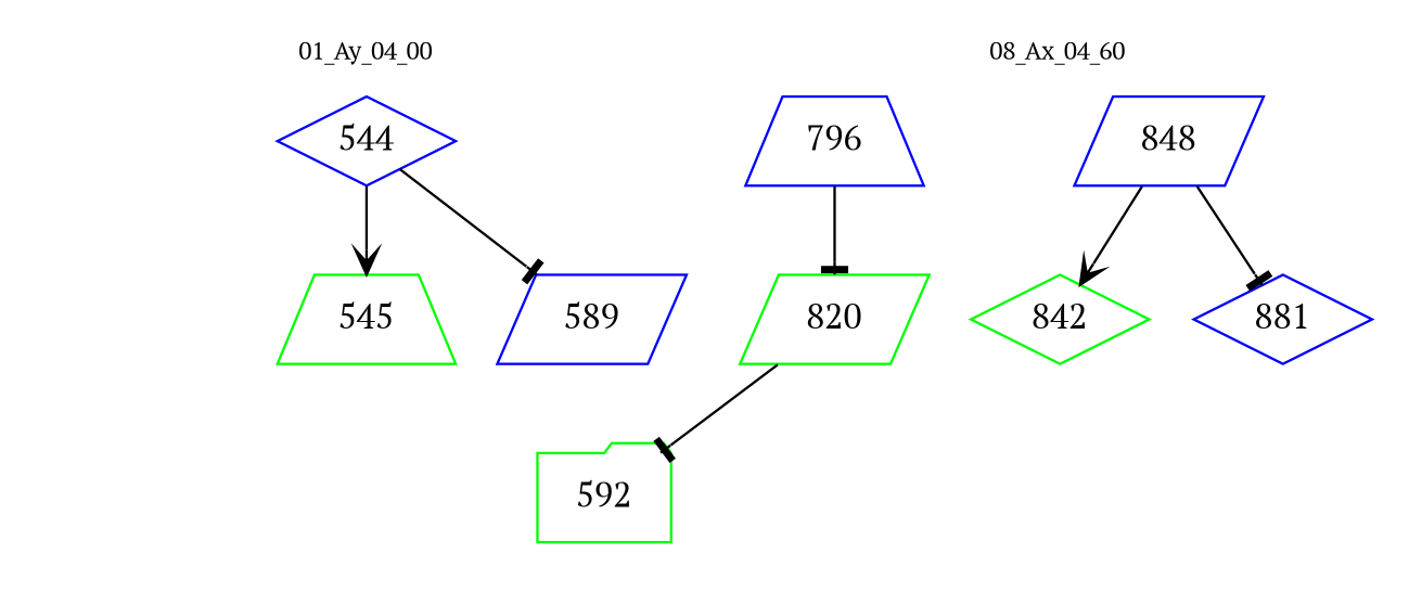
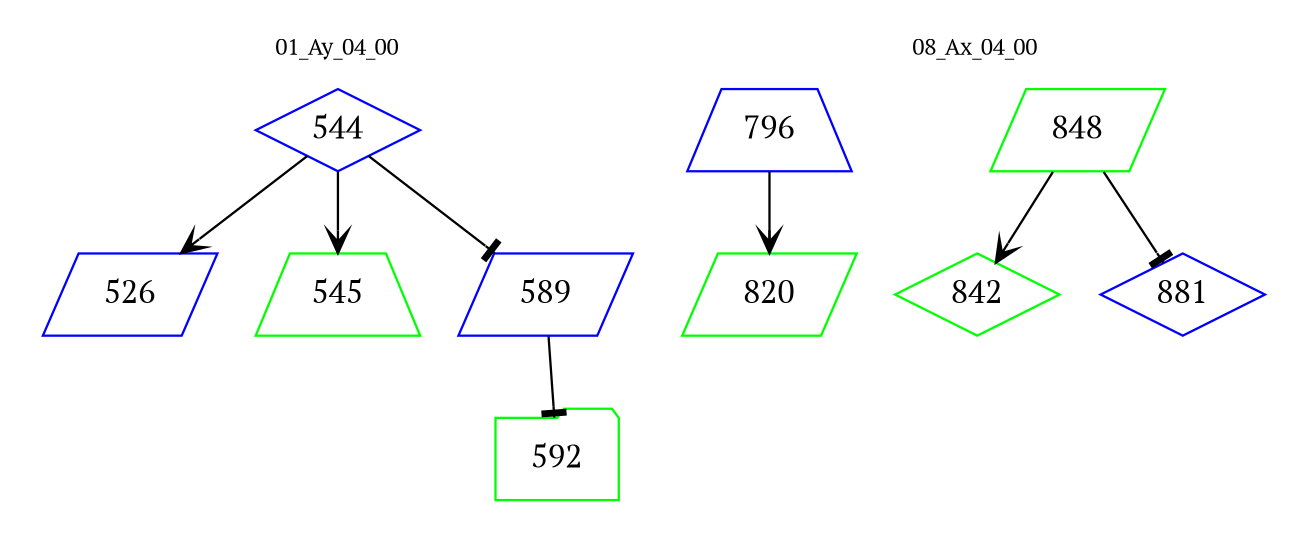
  digraph {
    fontname="PT Serif"
    node [color=blue fontname="PT Serif" shape=parallelogram]
    edge [arrowhead=tee color=black fontname="PT Serif"]
    n1 [label=544 shape=diamond]
+   n2 [label=526]
    n3 [color=green label=545 shape=trapezium]
    n4 [label=589]
    n5 [color=green label=592 shape=folder]
-   n6 [label=848]
+   n6 [color=green label=848]
    n7 [color=green label=842 shape=diamond]
    n8 [label=881 shape=diamond]
    n9 [label=796 shape=trapezium]
    n10 [color=green label=820]
    subgraph cluster_1 {
      color=white
      fontsize=10
      label="01_Ay_04_00"
      n1
+     n2
      n3
      n4
      n5
    }
    subgraph cluster_2 {
      color=white
      fontsize=10
-     label="08_Ax_04_60"
+     label="08_Ax_04_00"
      n6
      n7
      n8
      n9
      n10
    }
+   n1 -> n2 [arrowhead=vee]
    n1 -> n3 [arrowhead=vee]
    n1 -> n4
-   n10 -> n5
+   n4 -> n5
    n6 -> n7 [arrowhead=vee]
    n6 -> n8
-   n9 -> n10
+   n9 -> n10 [arrowhead=vee]
  }
